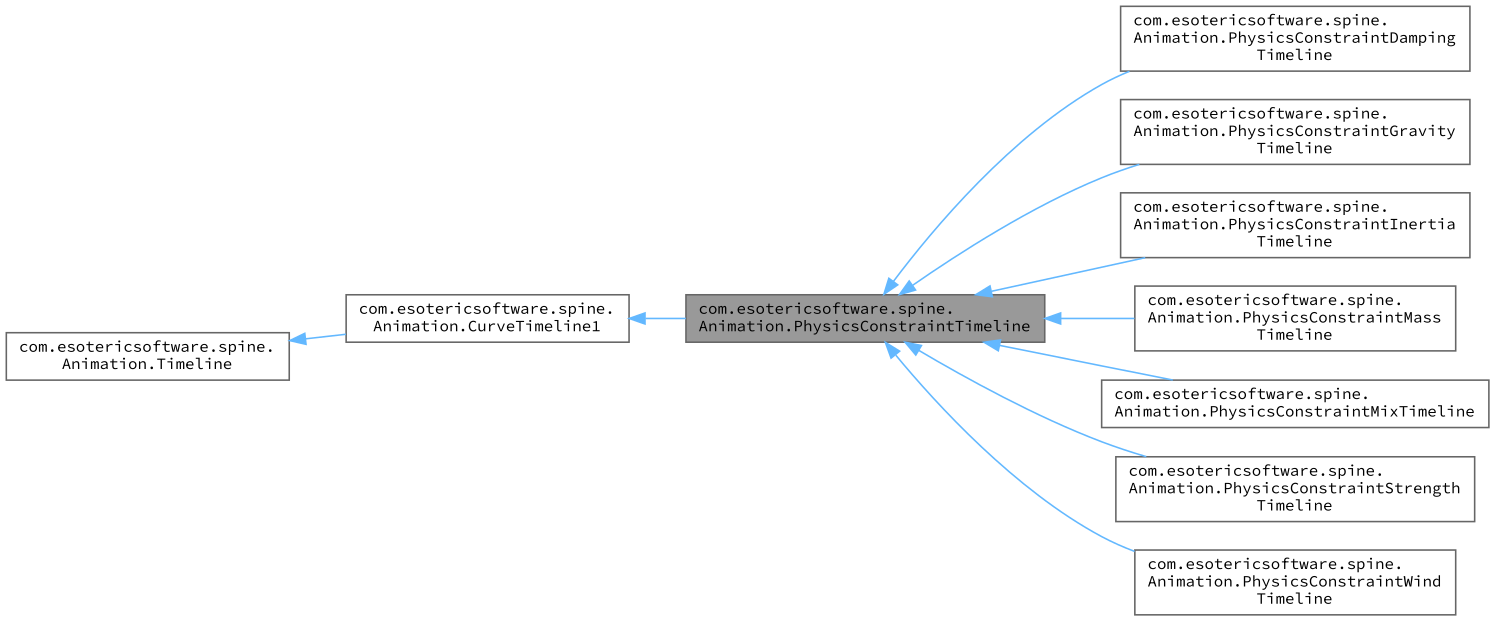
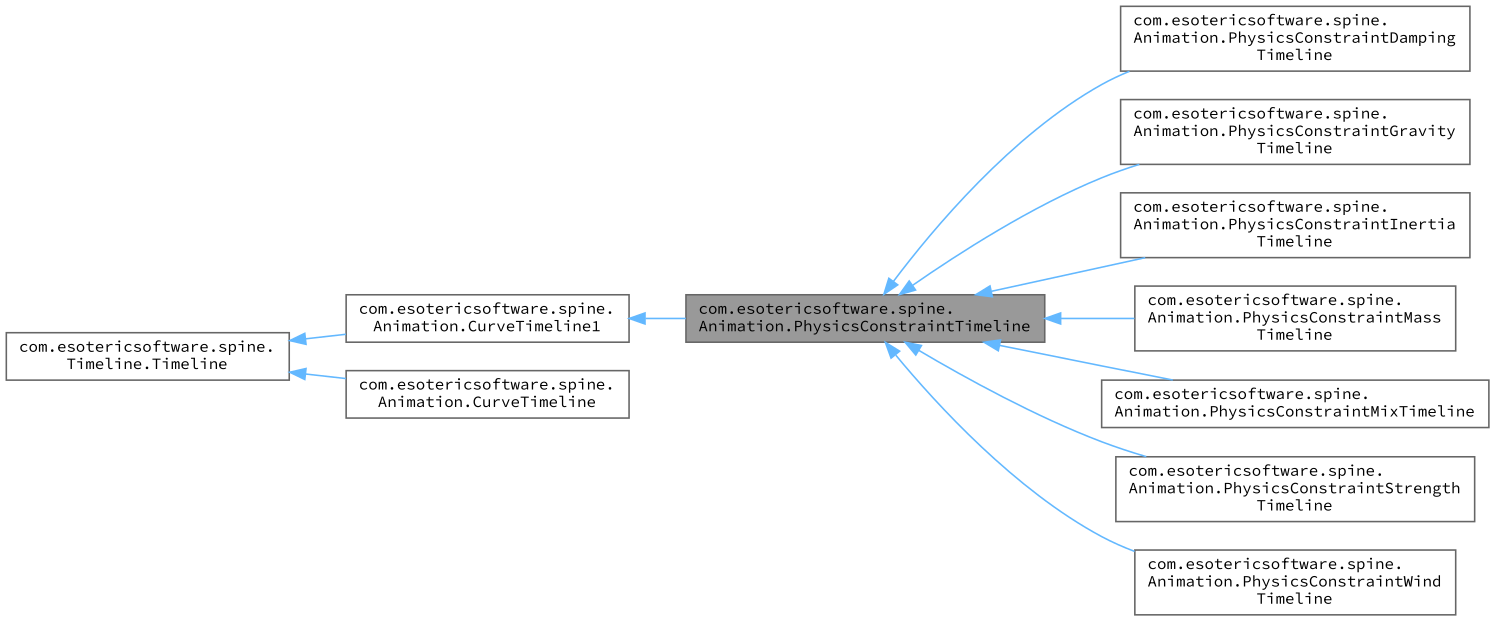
  digraph {
    fontname="Source Code Pro"
    rankdir=LR
    node [color=gray40 fillcolor=white fontname="Source Code Pro" fontsize=10 shape=box style=filled]
    edge [color=steelblue1 dir=back fontname="Source Code Pro" fontsize=10 labelfontname=Helvetica labelfontsize=10 style=solid]
    n1 [fillcolor=grey60 fontcolor=black height=0.2 label="com.esotericsoftware.spine.\lAnimation.PhysicsConstraintTimeline" width=0.4]
    n2 [height=0.2 label="com.esotericsoftware.spine.\lAnimation.PhysicsConstraintDamping\lTimeline" width=0.4]
    n3 [height=0.2 label="com.esotericsoftware.spine.\lAnimation.PhysicsConstraintGravity\lTimeline" width=0.4]
    n4 [height=0.2 label="com.esotericsoftware.spine.\lAnimation.PhysicsConstraintInertia\lTimeline" width=0.4]
    n5 [height=0.2 label="com.esotericsoftware.spine.\lAnimation.PhysicsConstraintMass\lTimeline" width=0.4]
    n6 [height=0.2 label="com.esotericsoftware.spine.\lAnimation.PhysicsConstraintMixTimeline" width=0.4]
    n7 [height=0.2 label="com.esotericsoftware.spine.\lAnimation.PhysicsConstraintStrength\lTimeline" width=0.4]
    n8 [height=0.2 label="com.esotericsoftware.spine.\lAnimation.PhysicsConstraintWind\lTimeline" width=0.4]
    n9 [height=0.2 label="com.esotericsoftware.spine.\lAnimation.CurveTimeline1" width=0.4]
-   n11 [height=0.2 label="com.esotericsoftware.spine.\lAnimation.Timeline" width=0.4]
+   n10 [height=0.2 label="com.esotericsoftware.spine.\lAnimation.CurveTimeline" width=0.4]
+   n11 [height=0.2 label="com.esotericsoftware.spine.\lTimeline.Timeline" width=0.4]
    n1 -> n2
    n1 -> n3
    n1 -> n4
    n1 -> n5
    n1 -> n6
    n1 -> n7
    n1 -> n8
    n9 -> n1
    n11 -> n9
+   n11 -> n10
  }
